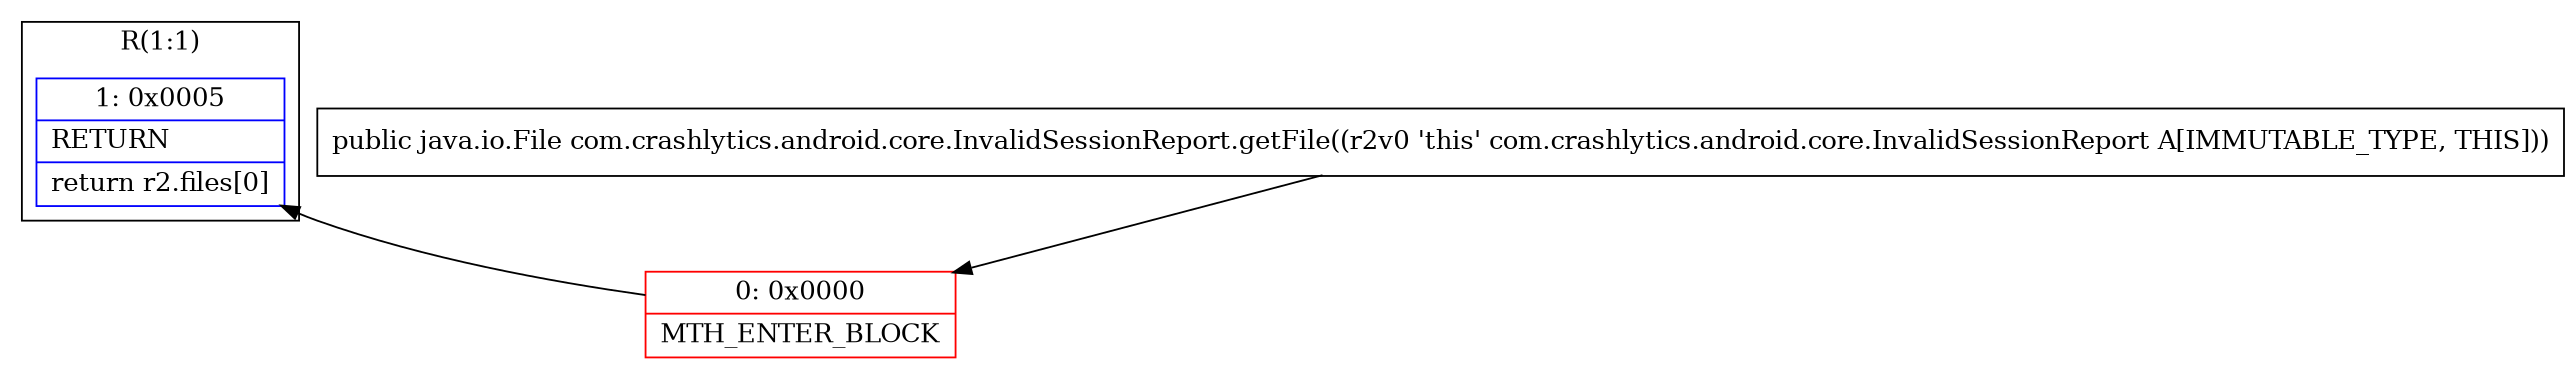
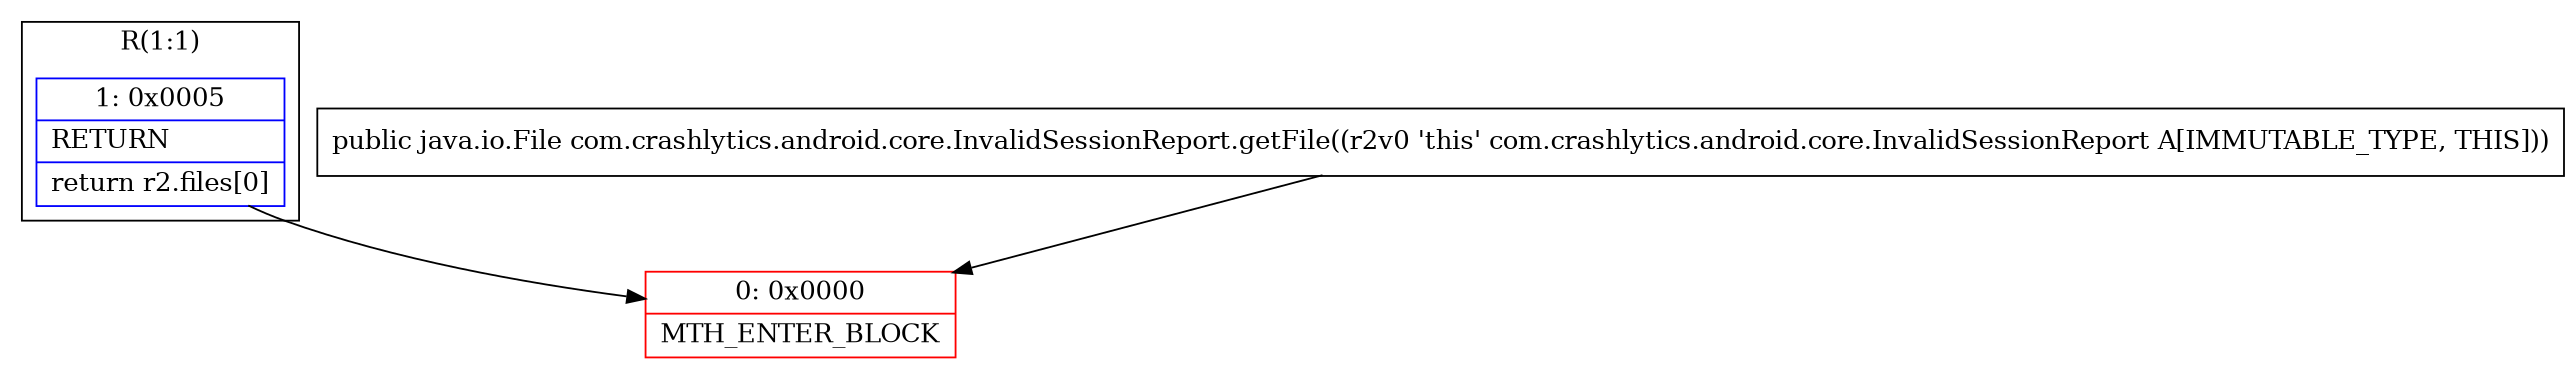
  digraph {
    node [shape=record]
    n1 [color=blue label="{1\:\ 0x0005|RETURN\l|return r2.files[0]\l}"]
    n2 [color=red label="{0\:\ 0x0000|MTH_ENTER_BLOCK\l}"]
    n3 [label="{public java.io.File com.crashlytics.android.core.InvalidSessionReport.getFile((r2v0 'this' com.crashlytics.android.core.InvalidSessionReport A[IMMUTABLE_TYPE, THIS])) }"]
    subgraph cluster_1 {
      label="R(1:1)"
      n1
    }
-   n2 -> n1
+   n1 -> n2
    n3 -> n2
  }
